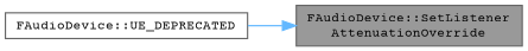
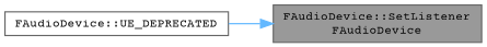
  digraph {
    rankdir=RL
    fontname="Courier Prime"
    node [fontname="Courier Prime" fontsize=10 shape=box style=filled]
-   n1 [color=gray40 fillcolor=grey60 fontcolor=black height=0.2 label="FAudioDevice::SetListener\lAttenuationOverride" width=0.4]
+   n1 [color=gray40 fillcolor=grey60 fontcolor=black height=0.2 label="FAudioDevice::SetListener\lFAudioDevice" width=0.4]
    n2 [color=grey40 fillcolor=white height=0.2 label="FAudioDevice::UE_DEPRECATED" width=0.4]
    n1 -> n2 [color=steelblue1 dir=back fontname="Courier Prime" fontsize=10 labelfontname=Helvetica labelfontsize=10 style=solid]
  }
